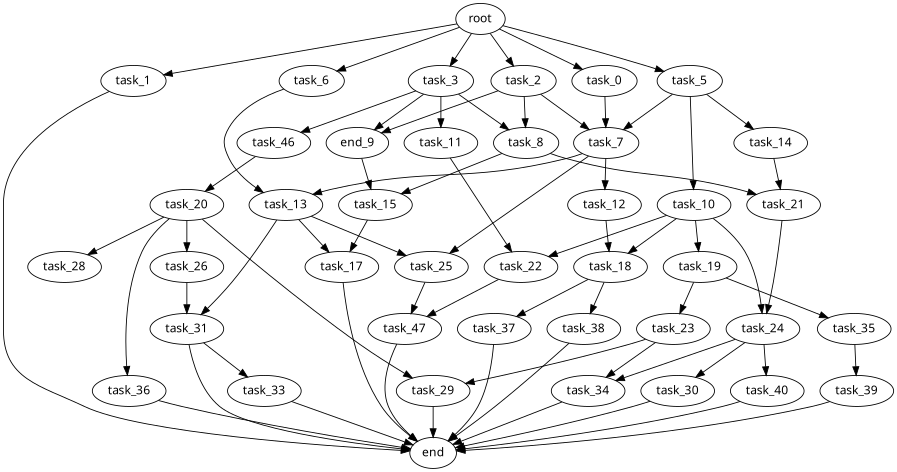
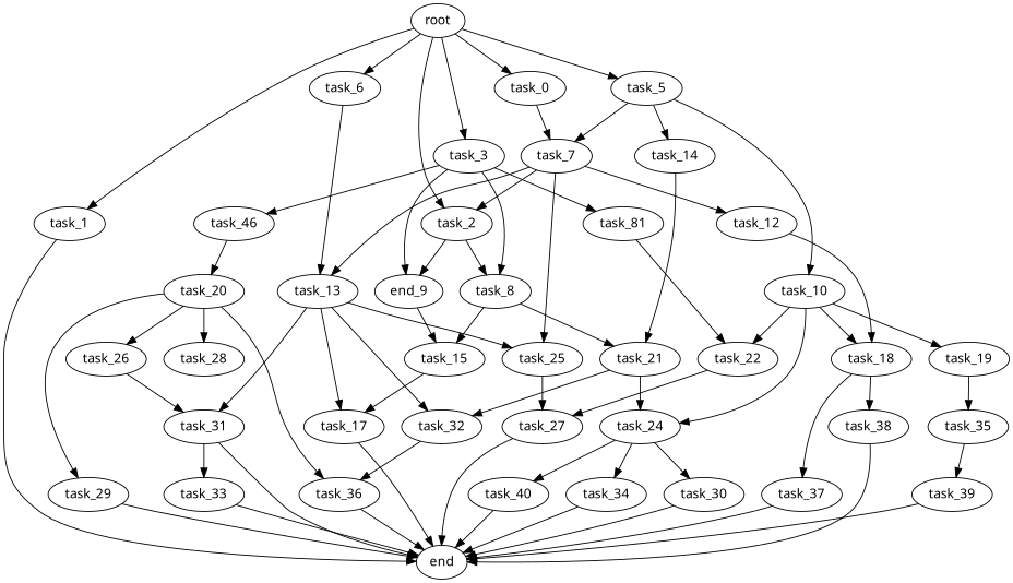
  digraph {
    fontname="Noto Sans"
    node [fontname="Noto Sans"]
    edge [fontname="Noto Sans"]
    root
    task_1
    task_2
    task_3
    n5 [label=task_0]
    task_5
    task_6
    end
    task_7
    task_8
    n11 [label=end_9]
-   task_11
+   task_11 [label=task_81]
    n13 [label=task_46]
    task_10
    task_14
    task_13
    task_12
    task_25
    task_15
    task_21
    task_22
    task_20
    task_18
    task_19
    task_24
    task_17
    task_31
-   task_27 [label=task_47]
+   task_32
+   task_27
    task_37
    task_38
-   task_23
    task_35
    task_34
    task_30
    task_40
    task_33
    task_36
    task_26
    task_28
    task_29
    task_39
    root -> task_1
    root -> task_2
    root -> task_3
    root -> n5
    root -> task_5
    root -> task_6
    task_1 -> end
-   task_2 -> task_7
+   task_7 -> task_2
    task_2 -> task_8
    task_2 -> n11
    task_3 -> task_8
    task_3 -> n11
    task_3 -> task_11
    task_3 -> n13
    n5 -> task_7
    task_5 -> task_7
    task_5 -> task_10
    task_5 -> task_14
    task_6 -> task_13
    task_7 -> task_13
    task_7 -> task_12
    task_7 -> task_25
    task_8 -> task_15
    task_8 -> task_21
    n11 -> task_15
    task_11 -> task_22
    n13 -> task_20
    task_10 -> task_22
    task_10 -> task_18
    task_10 -> task_19
    task_10 -> task_24
    task_14 -> task_21
    task_13 -> task_25
    task_13 -> task_17
    task_13 -> task_31
+   task_13 -> task_32
    task_12 -> task_18
    task_25 -> task_27
    task_15 -> task_17
    task_21 -> task_24
+   task_21 -> task_32
    task_22 -> task_27
    task_20 -> task_36
    task_20 -> task_26
    task_20 -> task_28
    task_20 -> task_29
    task_18 -> task_37
    task_18 -> task_38
-   task_19 -> task_23
    task_19 -> task_35
    task_24 -> task_34
    task_24 -> task_30
    task_24 -> task_40
    task_17 -> end
    task_31 -> end
    task_31 -> task_33
+   task_32 -> task_36
    task_27 -> end
    task_37 -> end
    task_38 -> end
-   task_23 -> task_34
-   task_23 -> task_29
    task_35 -> task_39
    task_34 -> end
    task_30 -> end
    task_40 -> end
    task_33 -> end
    task_36 -> end
    task_26 -> task_31
    task_29 -> end
    task_39 -> end
  }
